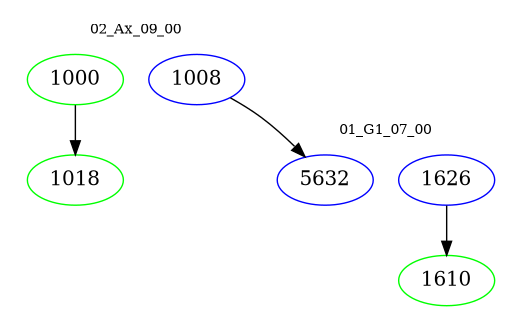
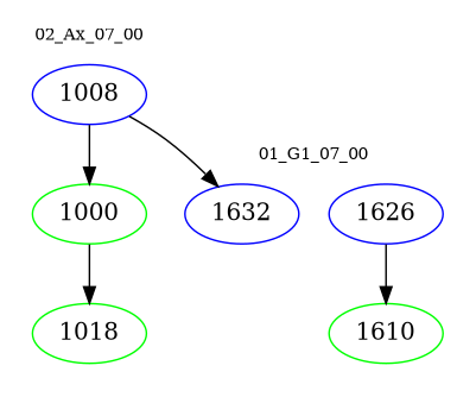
  digraph {
    node [color=blue]
    edge [color=black]
    n1 [label=1008]
    n2 [color=green label=1000]
    n3 [color=green label=1018]
    n4 [label=1626]
    n5 [color=green label=1610]
-   n6 [label=5632]
+   n6 [label=1632]
    subgraph cluster_1 {
      color=white
      fontsize=10
-     label="02_Ax_09_00"
+     label="02_Ax_07_00"
      n1
      n2
      n3
    }
    subgraph cluster_2 {
      color=white
      fontsize=10
      label="01_G1_07_00"
      n4
      n5
      n6
    }
+   n1 -> n2
    n1 -> n6
    n2 -> n3
    n4 -> n5
  }
